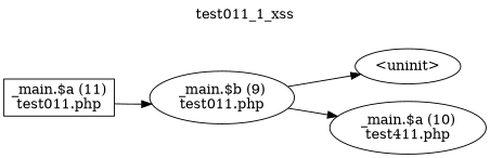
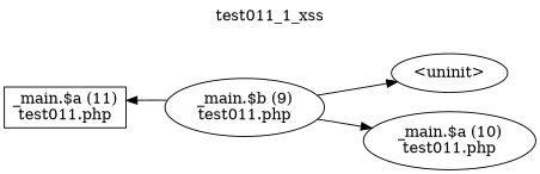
  digraph {
    label=test011_1_xss
    labelloc=t
    rankdir=LR
    node [shape=ellipse]
    n1 [label="_main.$a (11)\ntest011.php" shape=box]
    n2 [label="_main.$b (9)\ntest011.php"]
    n3 [label="<uninit>"]
-   n4 [label="_main.$a (10)\ntest411.php"]
-   n1 -> n2
+   n4 [label="_main.$a (10)\ntest011.php"]
+   n2 -> n1
    n2 -> n3
    n2 -> n4
  }
